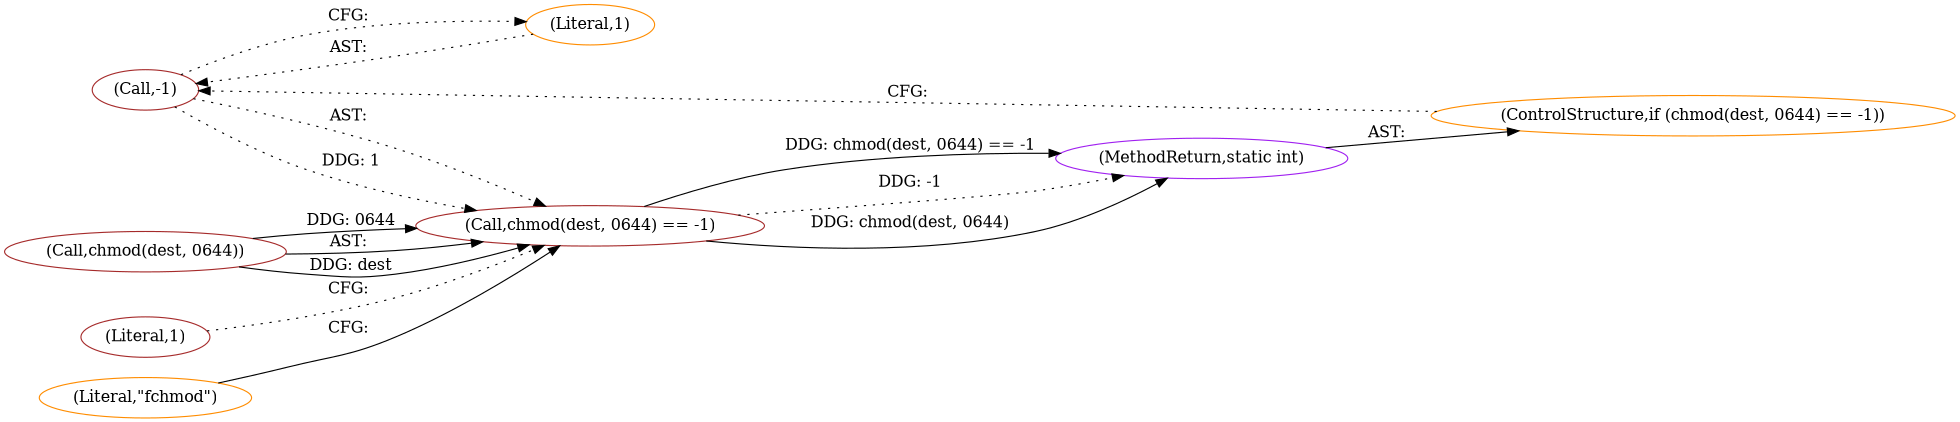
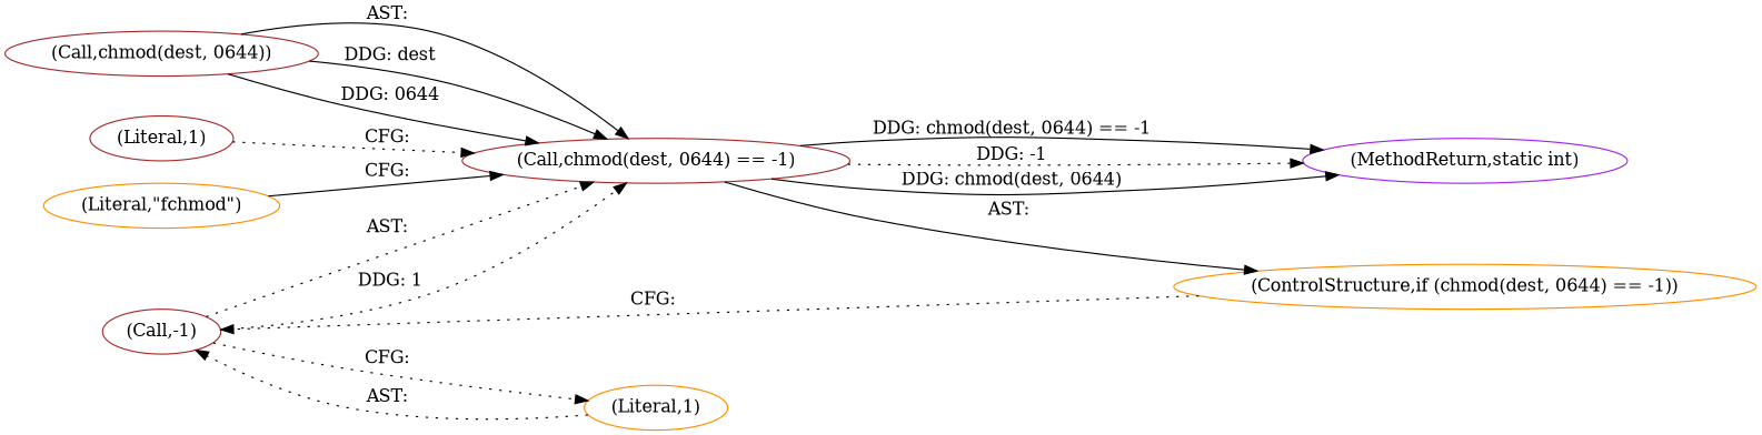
  digraph {
    rankdir=LR
    node [color=brown]
    edge [style=dotted]
    n1 [label="(Call,-1)"]
    n2 [label="(Call,chmod(dest, 0644) == -1)"]
    n3 [color=darkorange label="(Literal,1)"]
    n4 [color=purple label="(MethodReturn,static int)"]
    n5 [color=darkorange label="(ControlStructure,if (chmod(dest, 0644) == -1))"]
    n6 [label="(Call,chmod(dest, 0644))"]
    n7 [label="(Literal,1)"]
    n8 [color=darkorange label="(Literal,\"fchmod\")"]
    n1 -> n2 [label="AST: "]
    n1 -> n2 [label="DDG: 1"]
    n1 -> n3 [label="CFG: "]
    n2 -> n4 [label="DDG: chmod(dest, 0644) == -1" style=solid]
    n2 -> n4 [label="DDG: -1"]
    n2 -> n4 [label="DDG: chmod(dest, 0644)" style=solid]
-   n4 -> n5 [label="AST: " style=solid]
+   n2 -> n5 [label="AST: " style=solid]
    n3 -> n1 [label="AST: "]
    n5 -> n1 [label="CFG: "]
    n6 -> n2 [label="AST: " style=solid]
    n6 -> n2 [label="DDG: dest" style=solid]
    n6 -> n2 [label="DDG: 0644" style=solid]
    n7 -> n2 [label="CFG: "]
    n8 -> n2 [label="CFG: " style=solid]
  }
